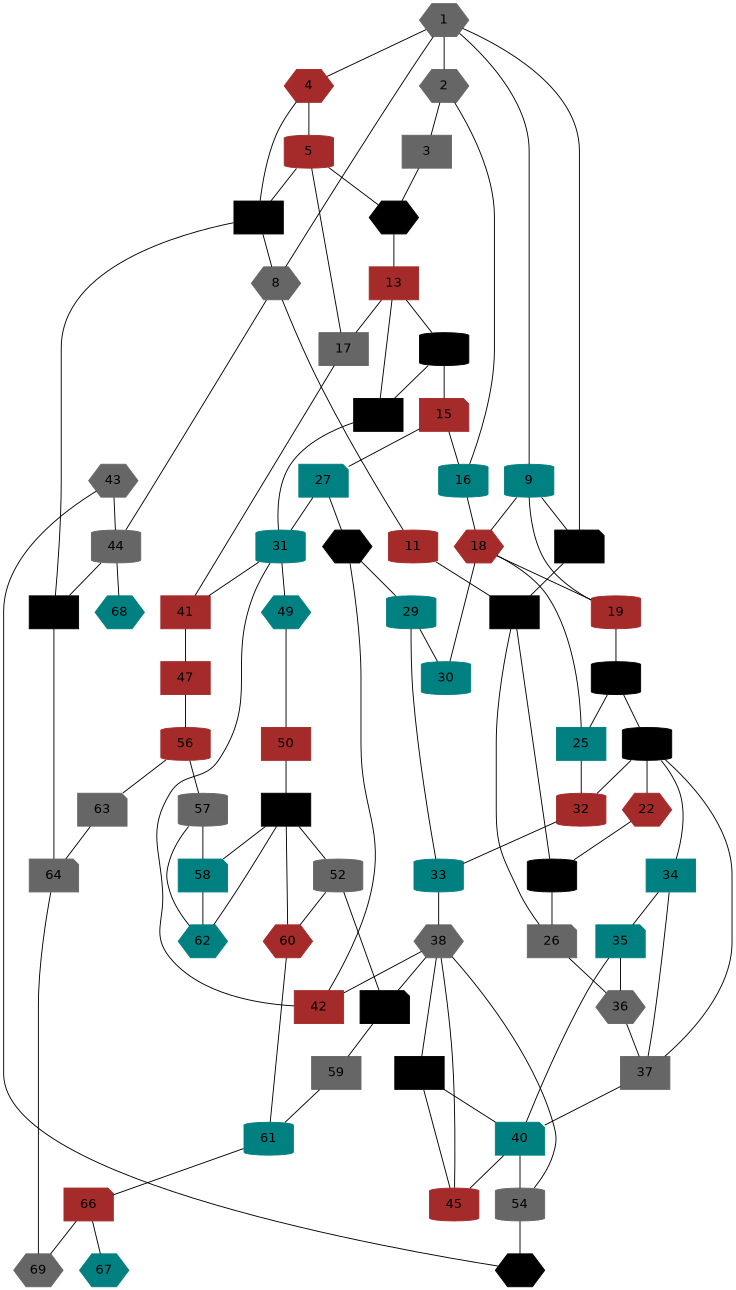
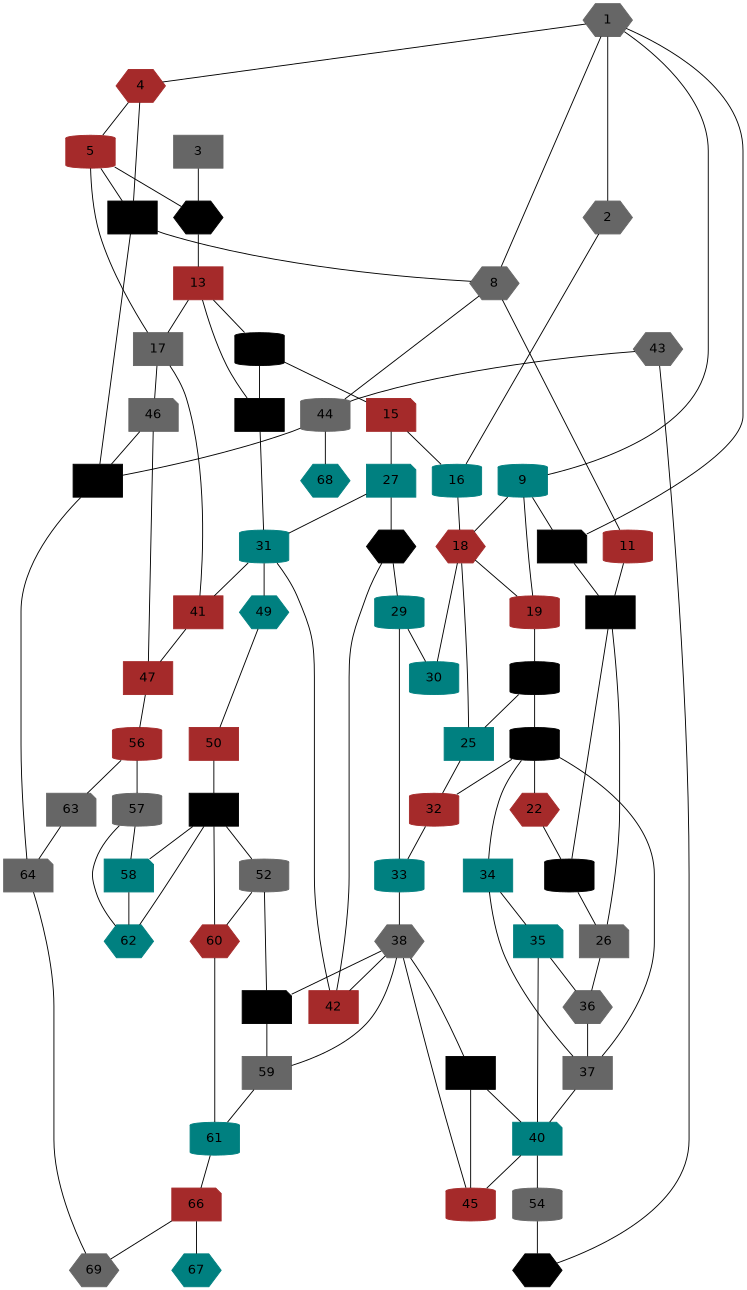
  graph {
    fontname="DejaVu Sans"
    node [color=gray40 fontname="DejaVu Sans" shape=cylinder style=filled]
    edge [fontname="DejaVu Sans" weight=1.0]
    1 [shape=hexagon]
    2 [shape=hexagon]
    4 [color=brown shape=hexagon]
    8 [shape=hexagon]
    9 [color=teal]
    10 [color=black shape=note]
    3 [shape=box]
    16 [color=teal]
    5 [color=brown]
    7 [color=black shape=box]
    11 [color=brown]
    44
    18 [color=brown shape=hexagon]
    19 [color=brown]
    12 [color=black shape=box]
    6 [color=black shape=hexagon]
    13 [color=brown shape=box]
    17 [shape=box]
    48 [color=black shape=box]
    41 [color=brown shape=box]
+   46 [shape=note]
    14 [color=black]
    24 [color=black shape=box]
    64 [shape=note]
    68 [color=teal shape=hexagon]
    25 [color=teal shape=box]
    30 [color=teal]
    20 [color=black]
    23 [color=black]
    26 [shape=note]
    36 [shape=hexagon]
    15 [color=brown shape=note]
    31 [color=teal]
    27 [color=teal shape=note]
    28 [color=black shape=hexagon]
    47 [color=brown shape=box]
    32 [color=brown]
    21 [color=black]
    22 [color=brown shape=hexagon]
    34 [color=teal shape=box]
    37 [shape=box]
    33 [color=teal]
    35 [color=teal shape=note]
    40 [color=teal shape=note]
    42 [color=brown shape=box]
    49 [color=teal shape=hexagon]
    29 [color=teal]
    38 [shape=hexagon]
    50 [color=brown shape=box]
    39 [color=black shape=box]
    45 [color=brown]
    53 [color=black shape=note]
    59 [shape=box]
    54
    43 [shape=hexagon]
    55 [color=black shape=hexagon]
    61 [color=teal]
    56 [color=brown]
    57
    63 [shape=note]
    69 [shape=hexagon]
    51 [color=black shape=box]
    52
    58 [color=teal shape=note]
    60 [color=brown shape=hexagon]
    62 [color=teal shape=hexagon]
    66 [color=brown shape=note]
    67 [color=teal shape=hexagon]
    1 -- 2
    1 -- 4
    1 -- 8
    1 -- 9
    1 -- 10
-   2 -- 3
    2 -- 16
    4 -- 5
    4 -- 7
    8 -- 11
    8 -- 44
    9 -- 10 [weight=2.0]
    9 -- 18
    9 -- 19
    10 -- 12 [weight=2.0]
    3 -- 6
    16 -- 18
    5 -- 7
    5 -- 6
    5 -- 17 [weight=2.0]
    7 -- 8
    7 -- 48
    11 -- 12 [weight=2.0]
    44 -- 48
    44 -- 68
    18 -- 19
    18 -- 25
    18 -- 30 [weight=2.0]
    19 -- 20
    12 -- 23
    12 -- 26
    6 -- 13
    13 -- 17 [weight=2.0]
    13 -- 14
    13 -- 24
    17 -- 41
+   17 -- 46
    48 -- 64
    41 -- 47
+   46 -- 48
+   46 -- 47
    14 -- 24
    14 -- 15
    24 -- 31
    64 -- 69
    25 -- 32
    20 -- 25
    20 -- 21
    23 -- 26
    26 -- 36
    36 -- 37
    15 -- 16
    15 -- 27
    31 -- 41
    31 -- 42
    31 -- 49 [weight=2.0]
    27 -- 31
    27 -- 28
    28 -- 42
    28 -- 29
    47 -- 56
    32 -- 33
    21 -- 32
    21 -- 22 [weight=2.0]
    21 -- 34
    21 -- 37
    22 -- 23
    34 -- 37
    34 -- 35
    37 -- 40
    33 -- 38
    35 -- 36
    35 -- 40
    40 -- 45
    40 -- 54 [weight=2.0]
    49 -- 50
    29 -- 30
    29 -- 33
    38 -- 42
    38 -- 39
    38 -- 45
    38 -- 53
-   38 -- 54
+   38 -- 59
    50 -- 51 [weight=2.0]
    39 -- 40
    39 -- 45
    53 -- 59
    59 -- 61
    54 -- 55 [weight=2.0]
    43 -- 44
    43 -- 55
    61 -- 66
    56 -- 57
    56 -- 63
    57 -- 58
    57 -- 62
    63 -- 64
    51 -- 52
    51 -- 58
    51 -- 60
    51 -- 62
    52 -- 53
    52 -- 60
    58 -- 62
    60 -- 61
    66 -- 69
    66 -- 67
  }
